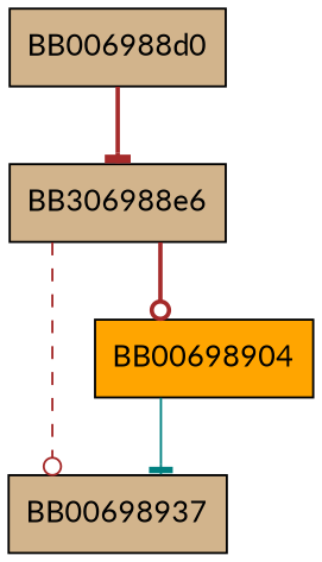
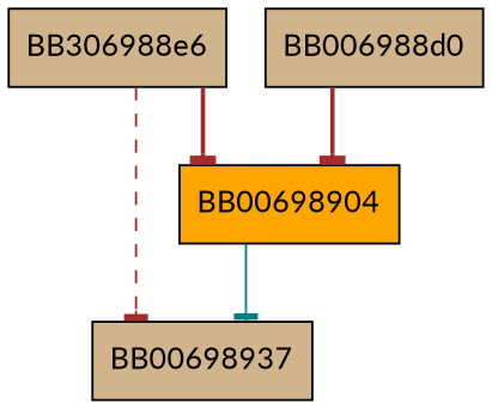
  digraph {
    fontname=Lato
    splines=ortho
    node [fillcolor=tan fontname=Lato shape=box style=filled]
    edge [arrowhead=odot color=brown fontname=Lato style=bold]
    n1 [label=BB306988e6]
    BB006988d0
    BB00698937
    BB00698904 [fillcolor=orange]
-   n1 -> BB00698937 [style=dashed]
-   n1 -> BB00698904
-   BB006988d0 -> n1 [arrowhead=tee]
+   n1 -> BB00698937 [arrowhead=tee style=dashed]
+   n1 -> BB00698904 [arrowhead=tee]
+   BB006988d0 -> BB00698904 [arrowhead=tee]
    BB00698904 -> BB00698937 [arrowhead=tee color=teal style=solid]
  }
